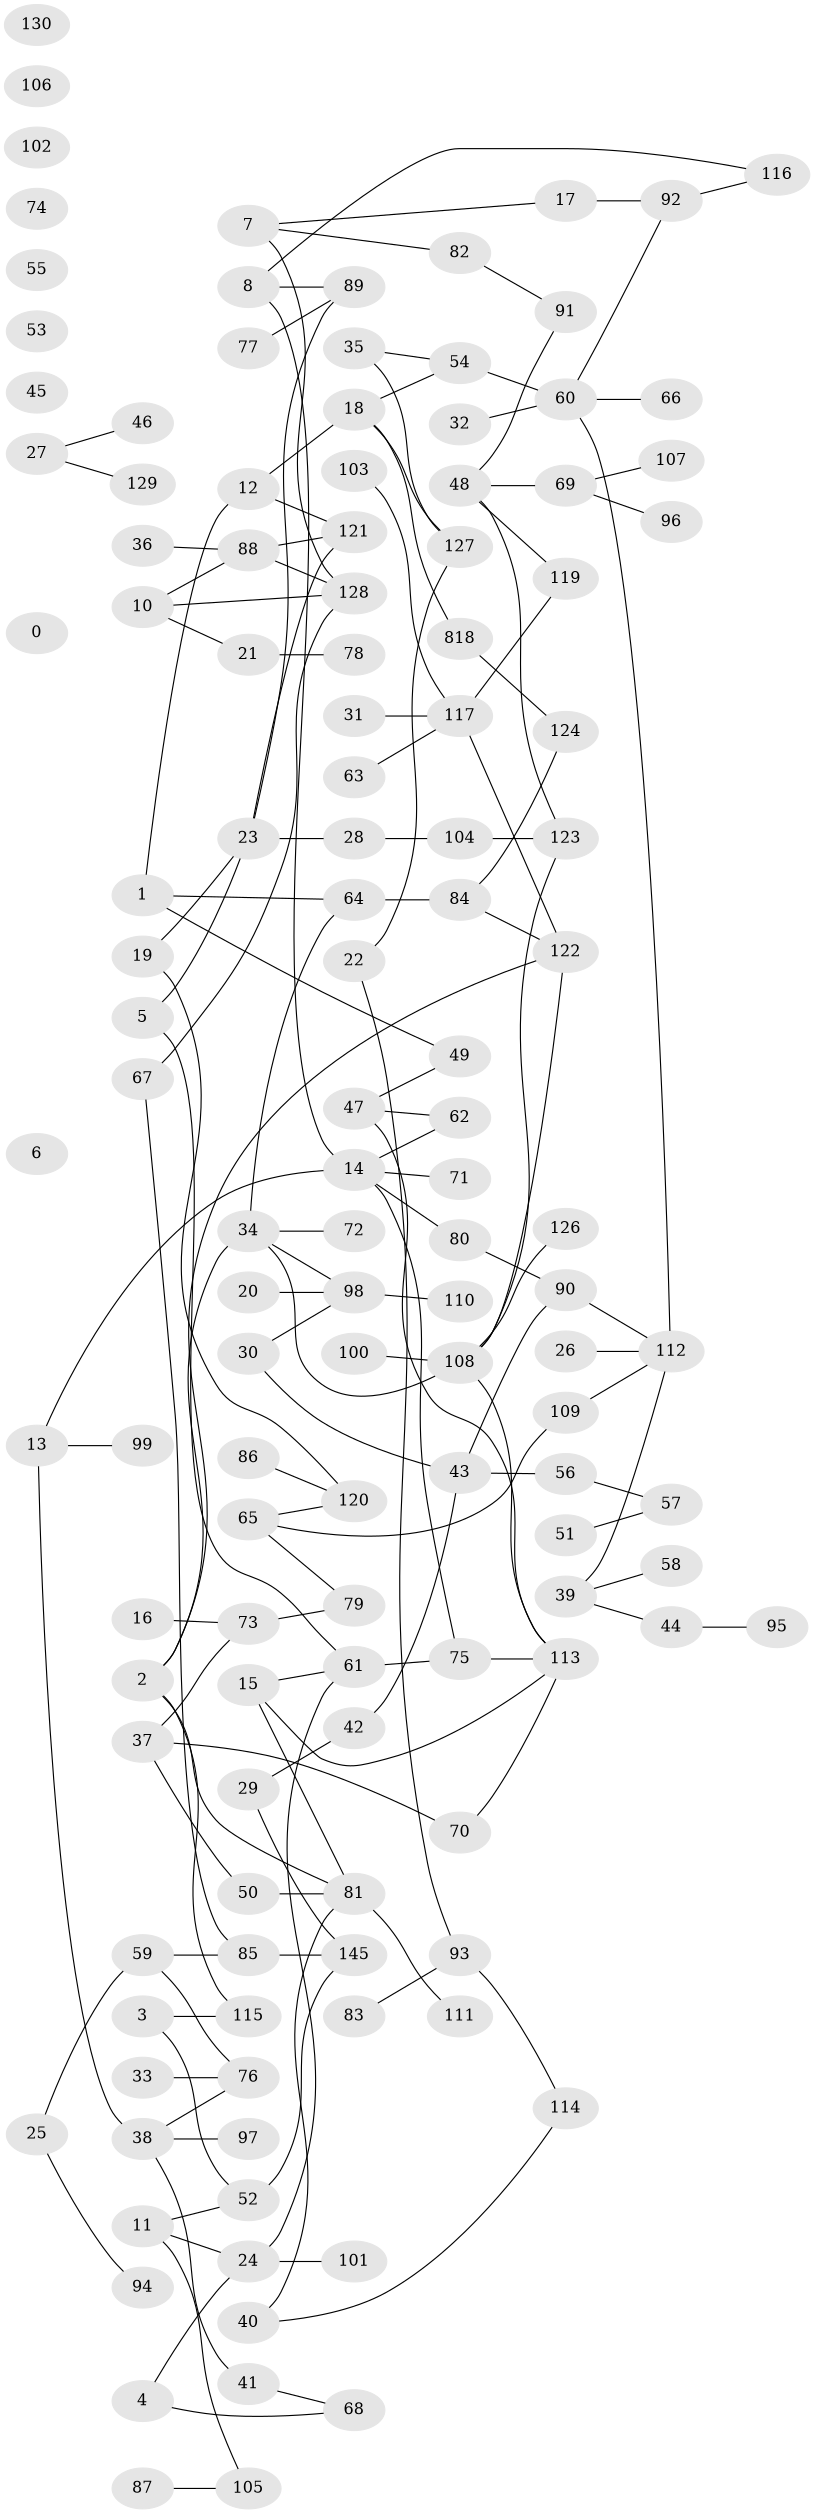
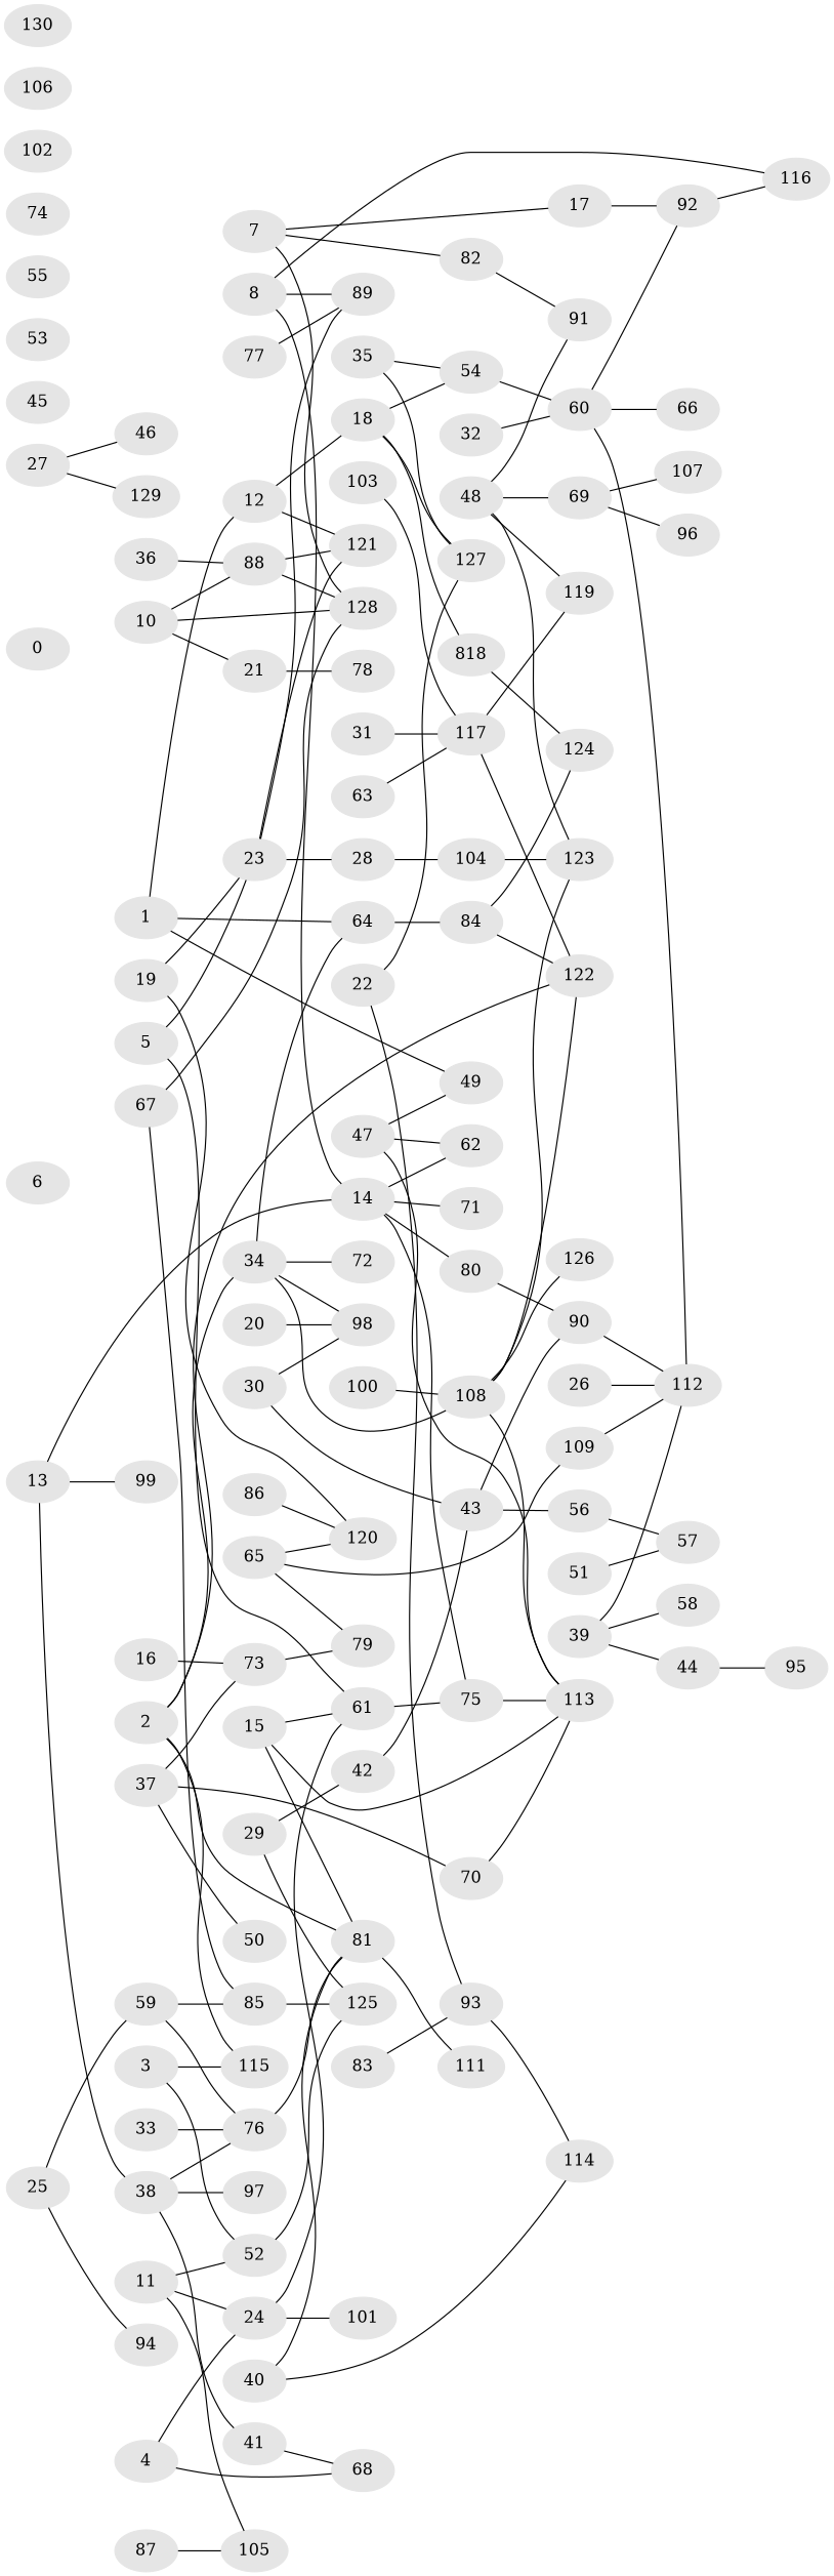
  graph {
    rankdir=LR
    node [color=gray90 style=filled]
    1
    12
    49
    64
    18
    121
    84
    2
    34
    81
    115
    122
    98
    72
    108
    111
    3
    52
-   125 [label=145]
+   125
    4
    24
    68
    61
    101
    5
    23
    89
    28
    75
    6
    7
    17
    82
    128
    92
    91
    8
    14
    116
    62
    71
    80
    n43 [label=0]
    10
    21
    88
    78
    11
    105
    54
    n51 [label=818]
    127
    13
    38
    99
    76
    41
    97
    113
    90
    15
    16
    73
    79
    60
    124
    19
    120
    20
-   110
    22
    93
    114
    104
    25
    59
    94
    85
    26
    112
    27
    46
    129
    123
    29
    42
    43
    30
    56
    31
    117
    119
    32
    66
    33
    126
    35
    36
    37
    50
    70
    39
    44
    58
    95
    40
    57
    45
    47
    48
    69
    96
    107
    51
    53
    55
    63
    65
    109
    67
    74
    77
    83
    86
    87
    100
    102
    103
    106
    130
    1 -- 12
    1 -- 49
    1 -- 64
    12 -- 18
    12 -- 121
    64 -- 84
    18 -- 54
    18 -- n51
    18 -- 127
    84 -- 122
    84 -- 124
    2 -- 34
    2 -- 81
    2 -- 115
    2 -- 122
    34 -- 64
    34 -- 98
    34 -- 72
    34 -- 108
    81 -- 111
-   98 -- 110
    108 -- 122
    108 -- 113
    108 -- 123
    108 -- 126
    3 -- 115
    3 -- 52
    52 -- 125
    4 -- 24
    4 -- 68
    24 -- 61
    24 -- 101
    61 -- 75
    5 -- 61
    5 -- 23
    23 -- 121
    23 -- 89
    23 -- 28
    28 -- 104
    75 -- 113
    7 -- 17
    7 -- 82
    7 -- 128
    17 -- 92
    82 -- 91
    92 -- 116
    8 -- 89
    8 -- 14
    8 -- 116
    14 -- 75
    14 -- 62
    14 -- 71
    14 -- 80
    80 -- 90
    10 -- 128
    10 -- 21
    10 -- 88
    21 -- 78
    88 -- 121
    88 -- 128
    11 -- 52
    11 -- 24
    11 -- 105
    54 -- 60
    n51 -- 124
    13 -- 14
    13 -- 38
    13 -- 99
    38 -- 76
    38 -- 41
    38 -- 97
    41 -- 68
    90 -- 112
    15 -- 81
    15 -- 61
    15 -- 113
    16 -- 73
    73 -- 79
    60 -- 92
    60 -- 112
    60 -- 66
    19 -- 23
    19 -- 120
    20 -- 98
    22 -- 127
    22 -- 93
    93 -- 114
    104 -- 123
    25 -- 59
    25 -- 94
    59 -- 76
    59 -- 85
    85 -- 125
    26 -- 112
    27 -- 46
    27 -- 129
    29 -- 125
    29 -- 42
    42 -- 43
    43 -- 90
    43 -- 56
    30 -- 98
    30 -- 43
    56 -- 57
    31 -- 117
    117 -- 122
    117 -- 119
    32 -- 60
    33 -- 76
    35 -- 54
    35 -- 127
    36 -- 88
    37 -- 73
    37 -- 50
    37 -- 70
-   50 -- 81
+   76 -- 81
    70 -- 113
    39 -- 112
    39 -- 44
    39 -- 58
    44 -- 95
    40 -- 81
    40 -- 114
    47 -- 49
    47 -- 62
    47 -- 113
    48 -- 91
    48 -- 123
    48 -- 119
    48 -- 69
    69 -- 96
    69 -- 107
    51 -- 57
    63 -- 117
    65 -- 79
    65 -- 120
    65 -- 109
    109 -- 112
    67 -- 128
    67 -- 85
    77 -- 89
    83 -- 93
    86 -- 120
    87 -- 105
    100 -- 108
    103 -- 117
  }
